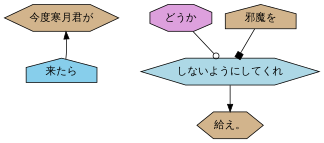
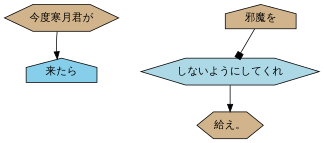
  digraph {
    fontname="Roboto Mono"
    node [fillcolor=tan fontname="Roboto Mono" shape=hexagon style=filled]
    edge [arrowhead=normal fontname="Roboto Mono"]
    n1 [label="今度寒月君が"]
    n2 [fillcolor=skyblue label="来たら" shape=house]
    n3 [fillcolor=lightblue label="しないようにしてくれ"]
    n4 [label="給え。"]
-   n5 [fillcolor=plum label="どうか" shape=octagon]
    n6 [label="邪魔を" shape=house]
-   n2 -> n1
+   n1 -> n2
    n3 -> n4
-   n5 -> n3 [arrowhead=odot]
    n6 -> n3 [arrowhead=box]
  }
